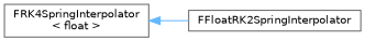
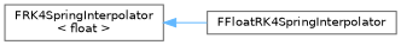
  digraph {
    rankdir=LR
    node [color=grey40 fillcolor=white fontname=Helvetica fontsize=10 shape=box style=filled]
    n1 [height=0.2 label="FRK4SpringInterpolator\l\< float \>" width=0.4]
-   n2 [height=0.2 label=FFloatRK2SpringInterpolator width=0.4]
+   n2 [height=0.2 label=FFloatRK4SpringInterpolator width=0.4]
    n1 -> n2 [color=steelblue1 dir=back fontname=Helvetica fontsize=10 labelfontname=Helvetica labelfontsize=10 style=solid]
  }
